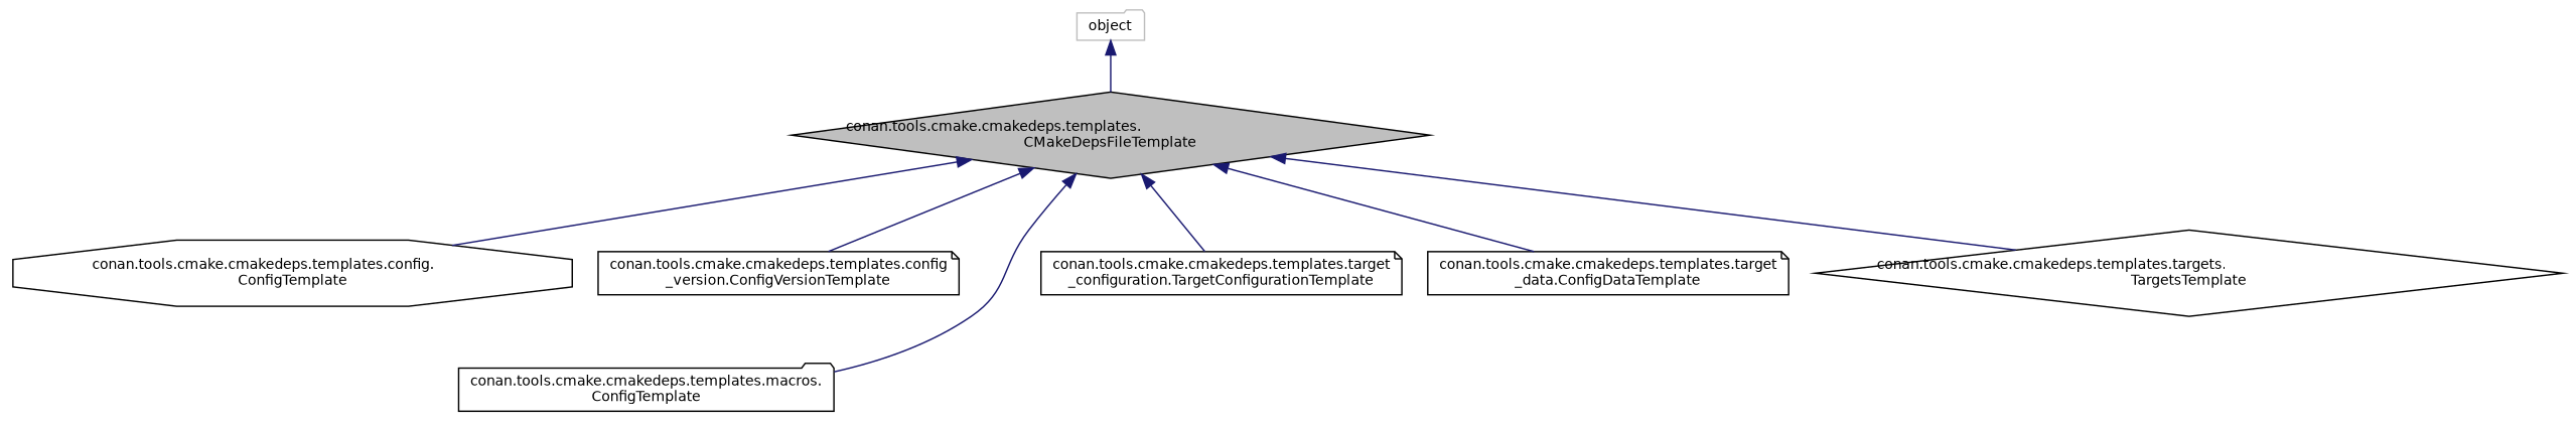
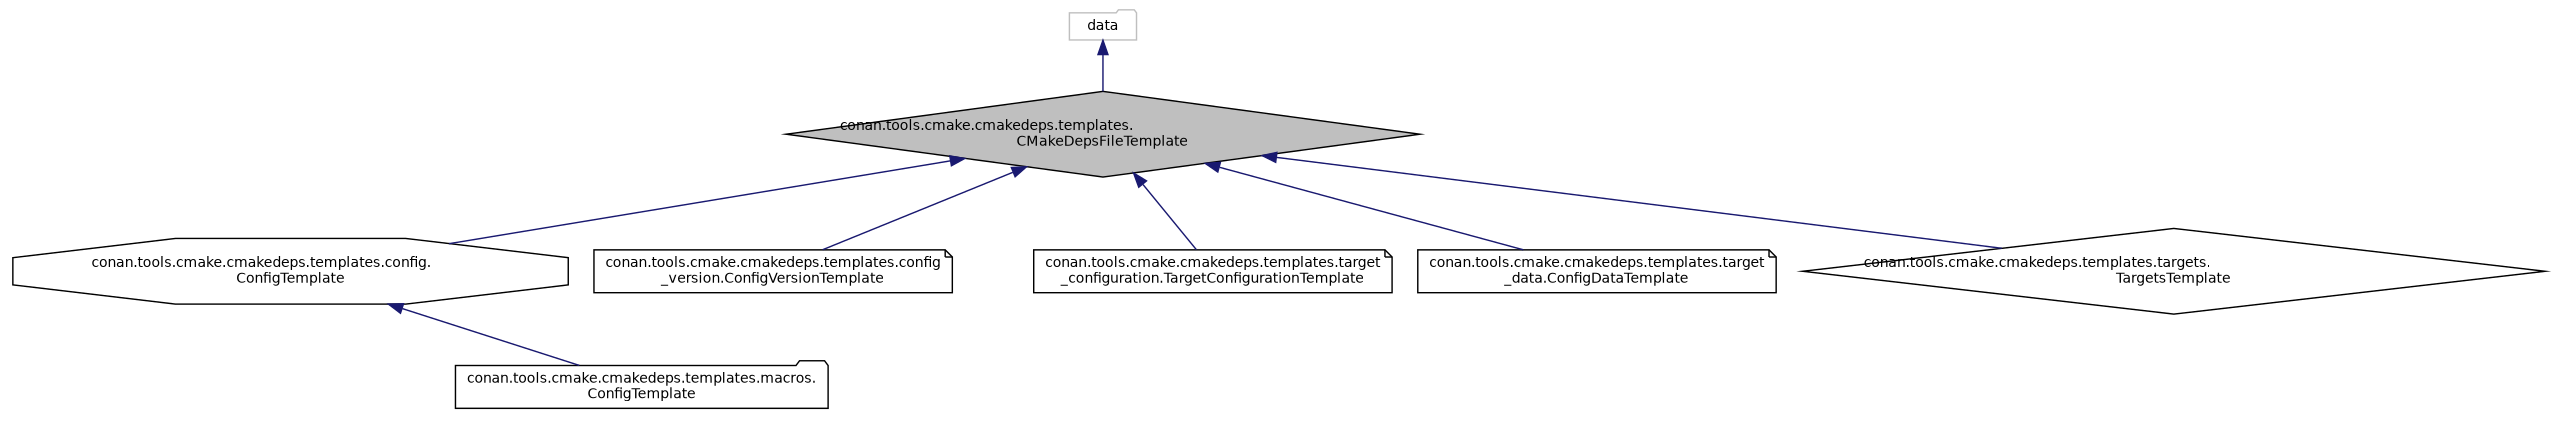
  digraph {
    rankdir=TB
    node [color=black fillcolor=white fontname=Helvetica fontsize=10 shape=note style=filled]
    edge [color=midnightblue dir=back fontname=Helvetica fontsize=10 labelfontname=Helvetica labelfontsize=10 style=solid]
    n1 [fillcolor=grey75 fontcolor=black height=0.2 label="conan.tools.cmake.cmakedeps.templates.\lCMakeDepsFileTemplate" shape=diamond width=0.4]
    n2 [height=0.2 label="conan.tools.cmake.cmakedeps.templates.config.\lConfigTemplate" shape=octagon width=0.4]
    n3 [height=0.2 label="conan.tools.cmake.cmakedeps.templates.config\l_version.ConfigVersionTemplate" width=0.4]
    n4 [height=0.2 label="conan.tools.cmake.cmakedeps.templates.macros.\lConfigTemplate" shape=folder width=0.4]
    n5 [height=0.2 label="conan.tools.cmake.cmakedeps.templates.target\l_configuration.TargetConfigurationTemplate" width=0.4]
    n6 [height=0.2 label="conan.tools.cmake.cmakedeps.templates.target\l_data.ConfigDataTemplate" width=0.4]
    n7 [height=0.2 label="conan.tools.cmake.cmakedeps.templates.targets.\lTargetsTemplate" shape=diamond width=0.4]
-   n8 [color=grey75 height=0.2 label=object shape=folder width=0.4]
+   n8 [color=grey75 height=0.2 label=data shape=folder width=0.4]
    n1 -> n2
    n1 -> n3
-   n1 -> n4
+   n2 -> n4
    n1 -> n5
    n1 -> n6
    n1 -> n7
    n8 -> n1
  }
